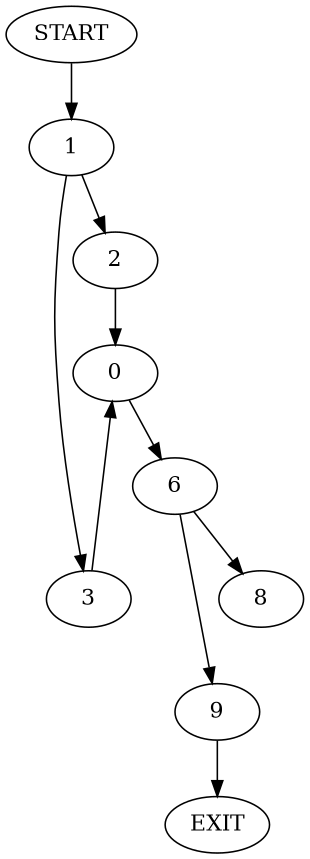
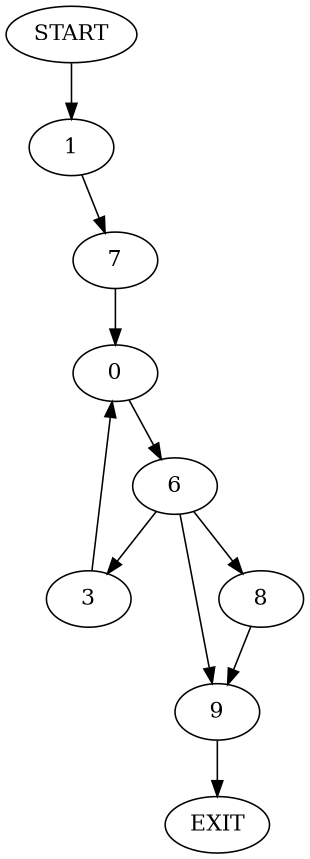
  digraph {
    n1 [label=START]
    1
-   2
+   2 [label=7]
    3
    n5 [label=EXIT]
    n6 [label=0]
    6
    8
    9
    n1 -> 1
    1 -> 2
-   1 -> 3
+   6 -> 3
    2 -> n6
    3 -> n6
    n6 -> 6
    6 -> 8
    6 -> 9
+   8 -> 9
    9 -> n5
  }
